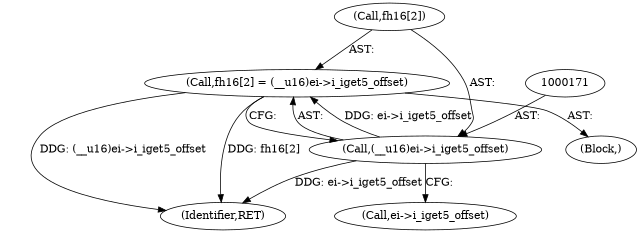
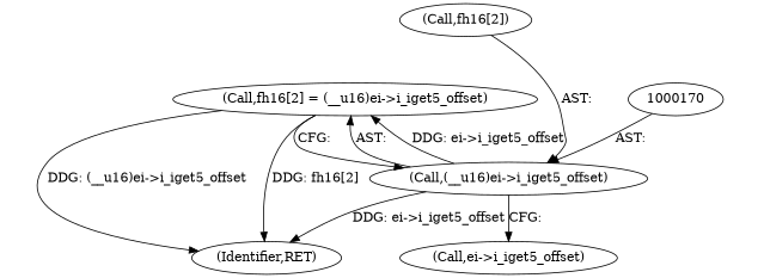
  digraph {
    n1 [label="(Call,fh16[2] = (__u16)ei->i_iget5_offset)"]
    n2 [label="(Call,(__u16)ei->i_iget5_offset)"]
    n3 [label="(Identifier,RET)"]
-   n4 [label="(Block,)"]
    n5 [label="(Call,ei->i_iget5_offset)"]
    n6 [label="(Call,fh16[2])"]
-   1000170 [label=1000171]
+   1000170
    n1 -> n2 [label="CFG: "]
    n1 -> n3 [label="DDG: (__u16)ei->i_iget5_offset"]
    n1 -> n3 [label="DDG: fh16[2]"]
-   n1 -> n4 [label="AST: "]
    n2 -> n1 [label="AST: "]
    n2 -> n1 [label="DDG: ei->i_iget5_offset"]
    n2 -> n3 [label="DDG: ei->i_iget5_offset"]
    n2 -> n5 [label="CFG: "]
-   n6 -> n1 [label="AST: "]
    n6 -> n2 [label="AST: "]
    1000170 -> n2 [label="AST: "]
  }
